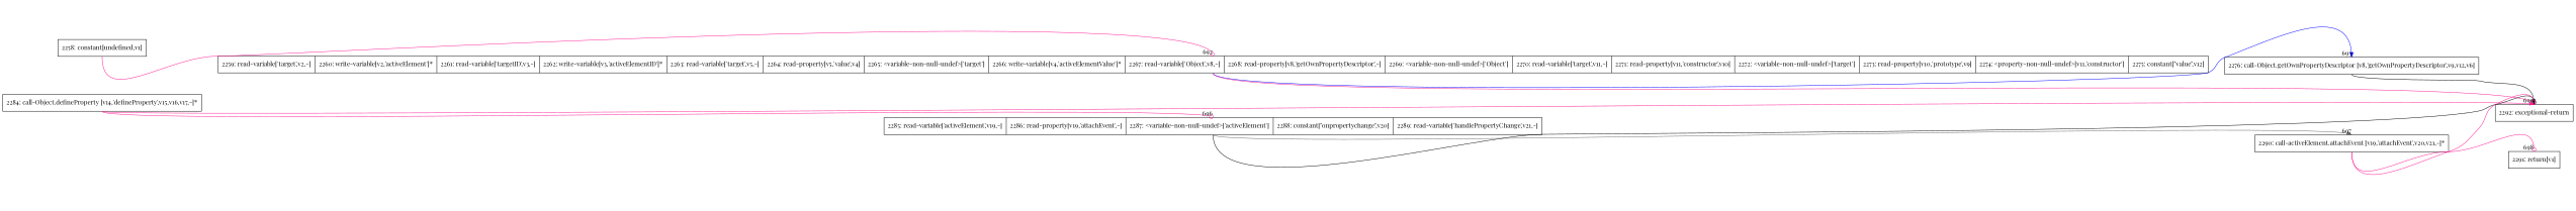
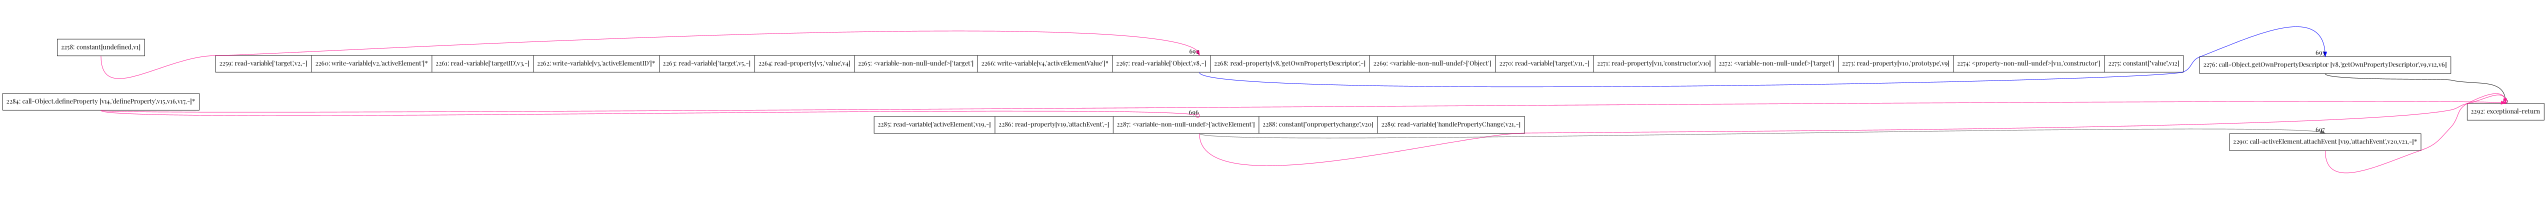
  digraph {
    fontname="Playfair Display"
    rankdir=LR
    node [fontname="Playfair Display" shape=record]
    edge [arrowhead=normal color=deeppink fontname="Playfair Display" headport=n tailport=s]
    n1 [label="{2258: constant[undefined,v1]}"]
    n2 [label="{2259: read-variable['target',v2,-]|2260: write-variable[v2,'activeElement']*|2261: read-variable['targetID',v3,-]|2262: write-variable[v3,'activeElementID']*|2263: read-variable['target',v5,-]|2264: read-property[v5,'value',v4]|2265: \<variable-non-null-undef\>['target']|2266: write-variable[v4,'activeElementValue']*|2267: read-variable['Object',v8,-]|2268: read-property[v8,'getOwnPropertyDescriptor',-]|2269: \<variable-non-null-undef\>['Object']|2270: read-variable['target',v11,-]|2271: read-property[v11,'constructor',v10]|2272: \<variable-non-null-undef\>['target']|2273: read-property[v10,'prototype',v9]|2274: \<property-non-null-undef\>[v11,'constructor']|2275: constant[\"value\",v12]}"]
    n3 [label="{2276: call-Object.getOwnPropertyDescriptor [v8,'getOwnPropertyDescriptor',v9,v12,v6]}"]
    n4 [label="{2292: exceptional-return}"]
    n5 [label="{2284: call-Object.defineProperty [v14,'defineProperty',v15,v16,v17,-]*}"]
    n6 [label="{2285: read-variable['activeElement',v19,-]|2286: read-property[v19,'attachEvent',-]|2287: \<variable-non-null-undef\>['activeElement']|2288: constant[\"onpropertychange\",v20]|2289: read-variable['handlePropertyChange',v21,-]}"]
    n7 [label="{2290: call-activeElement.attachEvent [v19,'attachEvent',v20,v21,-]*}"]
-   n8 [label="{2291: return[v1]}"]
-   n1 -> n2 [arrowhead=odot headlabel="      692"]
+   n1 -> n2 [headlabel="      692"]
    n2 -> n3 [color=blue headlabel="      693"]
-   n2 -> n4 [arrowhead=odot headlabel="      699"]
    n3 -> n4 [arrowhead=odot color=black]
    n5 -> n4
    n5 -> n6 [arrowhead=odot headlabel="      696"]
-   n6 -> n4 [color=black]
+   n6 -> n4
    n6 -> n7 [color=gray40 headlabel="      697"]
    n7 -> n4 [arrowhead=odot]
-   n7 -> n8 [arrowhead=odot headlabel="      698"]
  }
